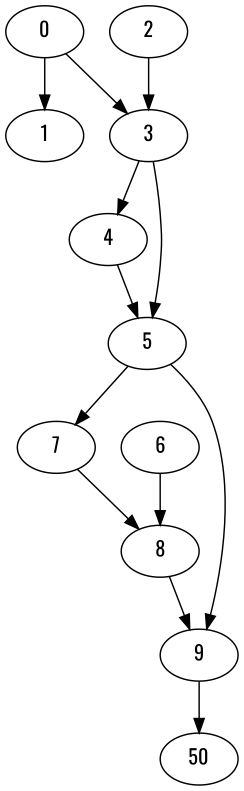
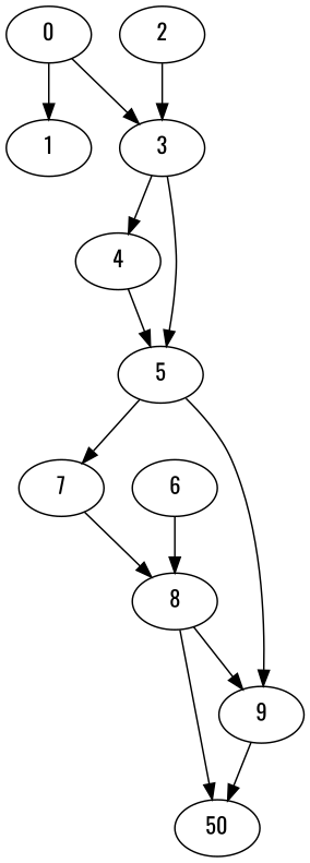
  digraph {
    fontname=Oswald
    node [fontname=Oswald]
    edge [fontname=Oswald]
    0
    1
    3
    4
    5
    2
    7
    9
    6
    8
    n11 [label=50]
    0 -> 1
    0 -> 3
    3 -> 4
    3 -> 5
    4 -> 5
    5 -> 7
    5 -> 9
    2 -> 3
    7 -> 8
    9 -> n11
    6 -> 8
    8 -> 9
+   8 -> n11
  }
